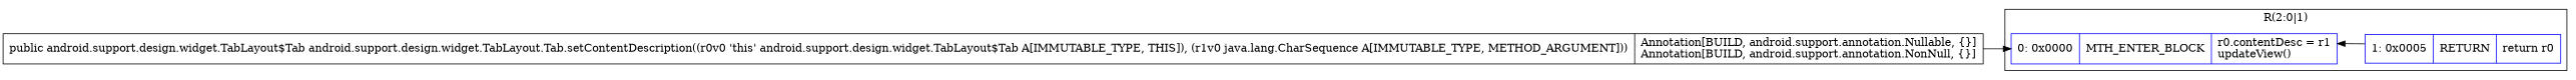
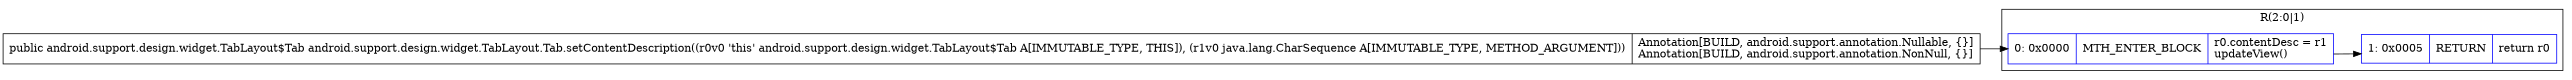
  digraph {
    rankdir=LR
    node [color=blue shape=record]
    n1 [label="{0\:\ 0x0000|MTH_ENTER_BLOCK\l|r0.contentDesc = r1\lupdateView()\l}"]
    n2 [label="{1\:\ 0x0005|RETURN\l|return r0\l}"]
    n3 [label="{public android.support.design.widget.TabLayout$Tab android.support.design.widget.TabLayout.Tab.setContentDescription((r0v0 'this' android.support.design.widget.TabLayout$Tab A[IMMUTABLE_TYPE, THIS]), (r1v0 java.lang.CharSequence A[IMMUTABLE_TYPE, METHOD_ARGUMENT]))  | Annotation[BUILD, android.support.annotation.Nullable, \{\}]\lAnnotation[BUILD, android.support.annotation.NonNull, \{\}]\l}" color=""]
    subgraph cluster_1 {
      label="R(2:0|1)"
      n1
      n2
    }
-   n2 -> n1
+   n1 -> n2
    n3 -> n1
  }
